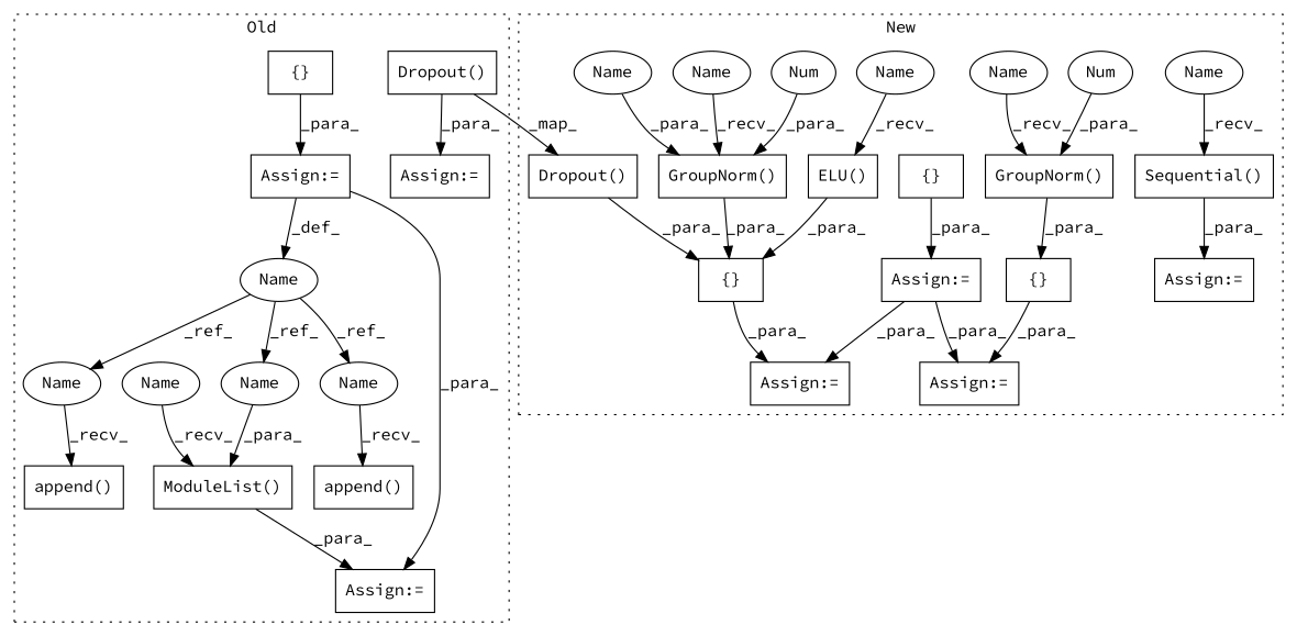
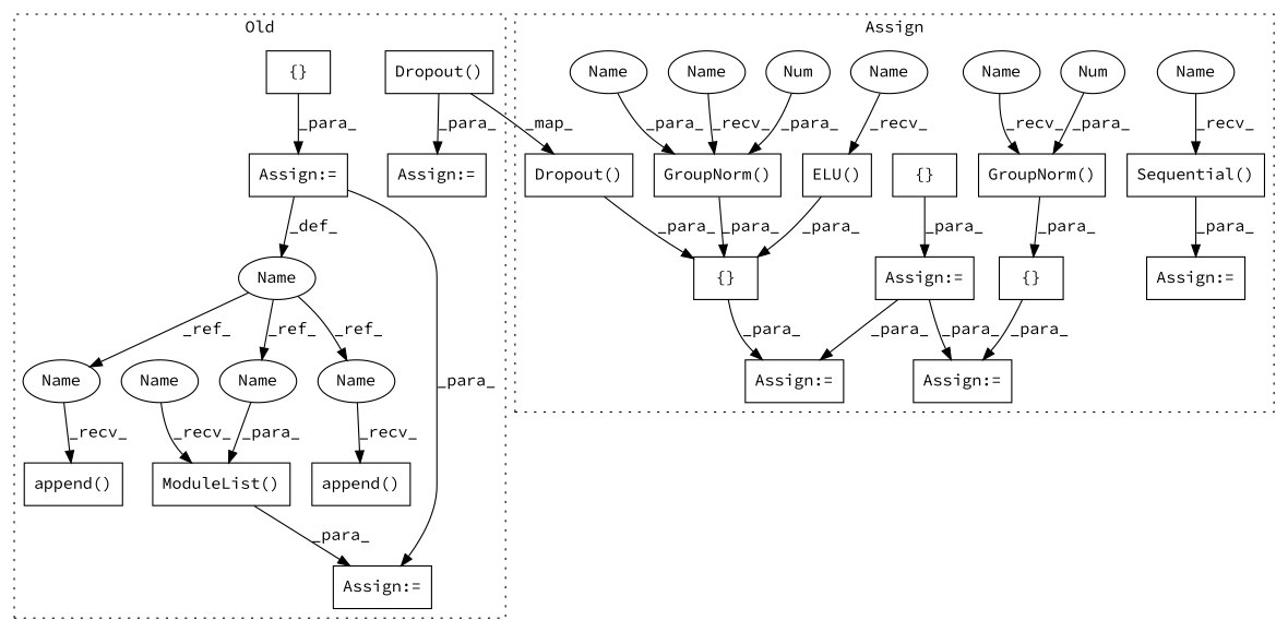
  digraph {
    fontname="Source Code Pro"
    node [a=87 l=4 s=6894 shape=box fontname="Source Code Pro"]
    edge [fontname="Source Code Pro"]
    n1 [a=75 l="12,1" label="append()" s="7008,7068"]
    n2 [a=59 l="2,1" label="{}" s="6884,6884"]
    n3 [a=75 l="14,1" label="ModuleList()" s="7090,7108"]
    n4 [label=Name s=6877 shape=ellipse]
    n5 [a=75 l="12,1" label="append()" s="6924,6980"]
    n6 [a=68 l=3 label="Assign:=" s=6881]
    n7 [a=68 l=3 label="Assign:=" s=7087]
    n8 [a=75 l=26 label="Dropout()" s=6538]
    n9 [a=68 l=3 label="Assign:=" s=6535]
    n10 [l=2 label=Name s=7090 shape=ellipse]
    n11 [label=Name s=7104 shape=ellipse]
    n12 [label=Name s=6924 shape=ellipse]
    n13 [label=Name s=7008 shape=ellipse]
    n14 [a=75 l="13,1" label="GroupNorm()" s="6858,6875"]
    n15 [a=76 l=1 label=Num s=6871 shape=ellipse]
    n16 [a=75 l="14,2" label="Sequential()" s="7077,7092"]
    n17 [a=59 l="19,0" label="{}" s="6776,6947"]
    n18 [a=68 label="Assign:=" s=6772]
    n19 [a=68 l=3 label="Assign:=" s=7074]
    n20 [a=75 l=8 label="ELU()"]
    n21 [a=75 l=26 label="Dropout()" s=6921]
    n22 [a=75 l="13,1" label="GroupNorm()" s="7033,7054"]
    n23 [a=59 l="2,1" label="{}" s="6731,6731"]
    n24 [a=76 l=1 label=Num s=7046 shape=ellipse]
    n25 [a=59 l="2,0" label="{}" s="6981,7055"]
    n26 [a=68 label="Assign:=" s=6977]
    n27 [a=68 l=3 label="Assign:=" s=6728]
    n28 [l=2 label=Name s=7077 shape=ellipse]
    n29 [l=2 label=Name shape=ellipse]
    n30 [l=2 label=Name s=7033 shape=ellipse]
    n31 [l=2 label=Name s=6858 shape=ellipse]
    n32 [l=1 label=Name s=6874 shape=ellipse]
    subgraph cluster_1 {
      label=Old
      style=dotted
      n1
      n2
      n3
      n4
      n5
      n6
      n7
      n8
      n9
      n10
      n11
      n12
      n13
    }
    subgraph cluster_2 {
-     label=New
+     label=Assign
      style=dotted
      n14
      n15
      n16
      n17
      n18
      n19
      n20
      n21
      n22
      n23
      n24
      n25
      n26
      n27
      n28
      n29
      n30
      n31
      n32
    }
    n2 -> n6 [label=_para_]
    n3 -> n7 [label=_para_]
    n4 -> n11 [label=_ref_]
    n4 -> n12 [label=_ref_]
    n4 -> n13 [label=_ref_]
    n6 -> n4 [label=_def_]
    n6 -> n7 [label=_para_]
    n8 -> n9 [label=_para_]
    n8 -> n21 [label=_map_]
    n10 -> n3 [label=_recv_]
    n11 -> n3 [label=_para_]
    n12 -> n5 [label=_recv_]
    n13 -> n1 [label=_recv_]
    n14 -> n17 [label=_para_]
    n15 -> n14 [label=_para_]
    n16 -> n19 [label=_para_]
    n17 -> n18 [label=_para_]
    n20 -> n17 [label=_para_]
    n21 -> n17 [label=_para_]
    n22 -> n25 [label=_para_]
    n23 -> n27 [label=_para_]
    n24 -> n22 [label=_para_]
    n25 -> n26 [label=_para_]
    n27 -> n18 [label=_para_]
    n27 -> n26 [label=_para_]
    n28 -> n16 [label=_recv_]
    n29 -> n20 [label=_recv_]
    n30 -> n22 [label=_recv_]
    n31 -> n14 [label=_recv_]
    n32 -> n14 [label=_para_]
  }
